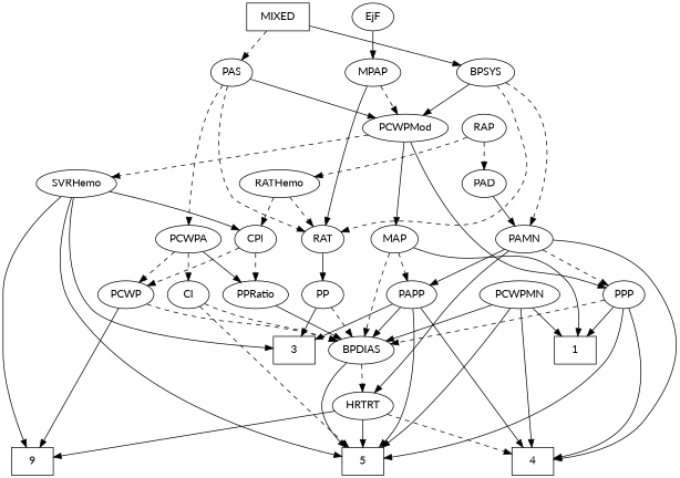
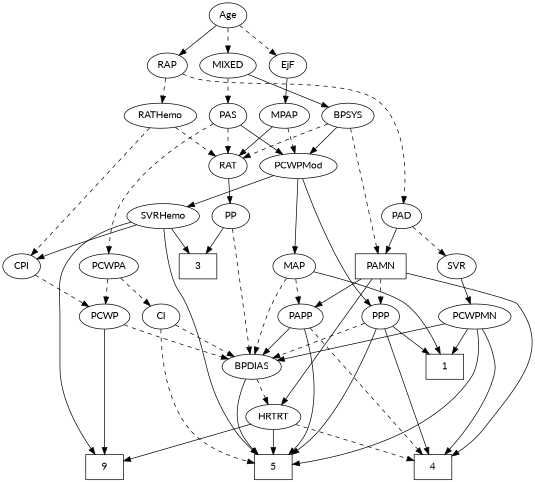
  strict digraph {
    fontname=Lato
    node [fontname=Lato]
    edge [fontname=Lato style=solid]
    1 [height=0.5 shape=box width=0.75]
    n2 [height=0.5 label=9 shape=box width=0.75]
    3 [height=0.5 shape=box width=0.75]
    4 [height=0.5 shape=box width=0.75]
    5 [height=0.5 shape=box width=0.75]
+   Age [height=0.5 width=0.75]
    EjF [height=0.5 width=0.75]
    RAP [height=0.5 width=0.77632]
-   MIXED [height=0.5 width=1.1193 shape=box]
+   MIXED [height=0.5 width=1.1193]
    MPAP [height=0.5 width=0.97491]
    PAD [height=0.5 width=0.79437]
    RATHemo [height=0.5 width=1.3721]
    BPSYS [height=0.5 width=1.0471]
    PAS [height=0.5 width=0.75]
    RAT [height=0.5 width=0.75827]
    PCWPMod [height=0.5 width=1.4443]
-   PAMN [height=0.5 width=1.011]
+   PAMN [height=0.5 width=1.011 shape=box]
+   SVR [height=0.5 width=0.77632]
    CPI [height=0.5 width=0.75]
    PCWPA [height=0.5 width=1.1555]
    PP [height=0.5 width=0.75]
    PPP [height=0.5 width=0.75]
    SVRHemo [height=0.5 width=1.3902]
    MAP [height=0.5 width=0.84854]
-   PPRatio [height=0.5 width=1.1013]
    PCWP [height=0.5 width=0.97491]
    CI [height=0.5 width=0.75]
    PAPP [height=0.5 width=0.88464]
    HRTRT [height=0.5 width=1.1013]
    PCWPMN [height=0.5 width=1.3902]
    BPDIAS [height=0.5 width=1.1735]
+   Age -> EjF [style=dashed]
+   Age -> RAP
+   Age -> MIXED [style=dashed]
    EjF -> MPAP
    RAP -> PAD [style=dashed]
    RAP -> RATHemo [style=dashed]
    MIXED -> BPSYS
    MIXED -> PAS [style=dashed]
    MPAP -> RAT
    MPAP -> PCWPMod [style=dashed]
    PAD -> PAMN
+   PAD -> SVR [style=dashed]
    RATHemo -> RAT [style=dashed]
    RATHemo -> CPI [style=dashed]
    BPSYS -> RAT [style=dashed]
    BPSYS -> PCWPMod
    BPSYS -> PAMN [style=dashed]
    PAS -> RAT [style=dashed]
    PAS -> PCWPMod
    PAS -> PCWPA [style=dashed]
    RAT -> PP
    PCWPMod -> PPP
-   PCWPMod -> SVRHemo [style=dashed]
+   PCWPMod -> SVRHemo
    PCWPMod -> MAP
    PAMN -> 4
    PAMN -> PPP [style=dashed]
    PAMN -> PAPP
    PAMN -> HRTRT
-   CPI -> PPRatio [style=dashed]
+   SVR -> PCWPMN
    CPI -> PCWP [style=dashed]
-   PCWPA -> PPRatio
    PCWPA -> PCWP [style=dashed]
    PCWPA -> CI [style=dashed]
    PP -> 3
    PP -> BPDIAS [style=dashed]
    PPP -> 1
    PPP -> 4
    PPP -> 5
    PPP -> BPDIAS [style=dashed]
    SVRHemo -> n2
    SVRHemo -> 3
    SVRHemo -> 5
    SVRHemo -> CPI
    MAP -> 1
    MAP -> PAPP [style=dashed]
    MAP -> BPDIAS [style=dashed]
-   PPRatio -> BPDIAS
    PCWP -> n2
    PCWP -> BPDIAS [style=dashed]
    CI -> 5 [style=dashed]
    CI -> BPDIAS [style=dashed]
-   PAPP -> 3
-   PAPP -> 4
+   PAPP -> 4 [style=dashed]
    PAPP -> 5
    PAPP -> BPDIAS
    HRTRT -> n2
    HRTRT -> 4 [style=dashed]
    HRTRT -> 5
    PCWPMN -> 1
    PCWPMN -> 4
    PCWPMN -> 5
    PCWPMN -> BPDIAS
    BPDIAS -> 5
    BPDIAS -> HRTRT [style=dashed]
  }
